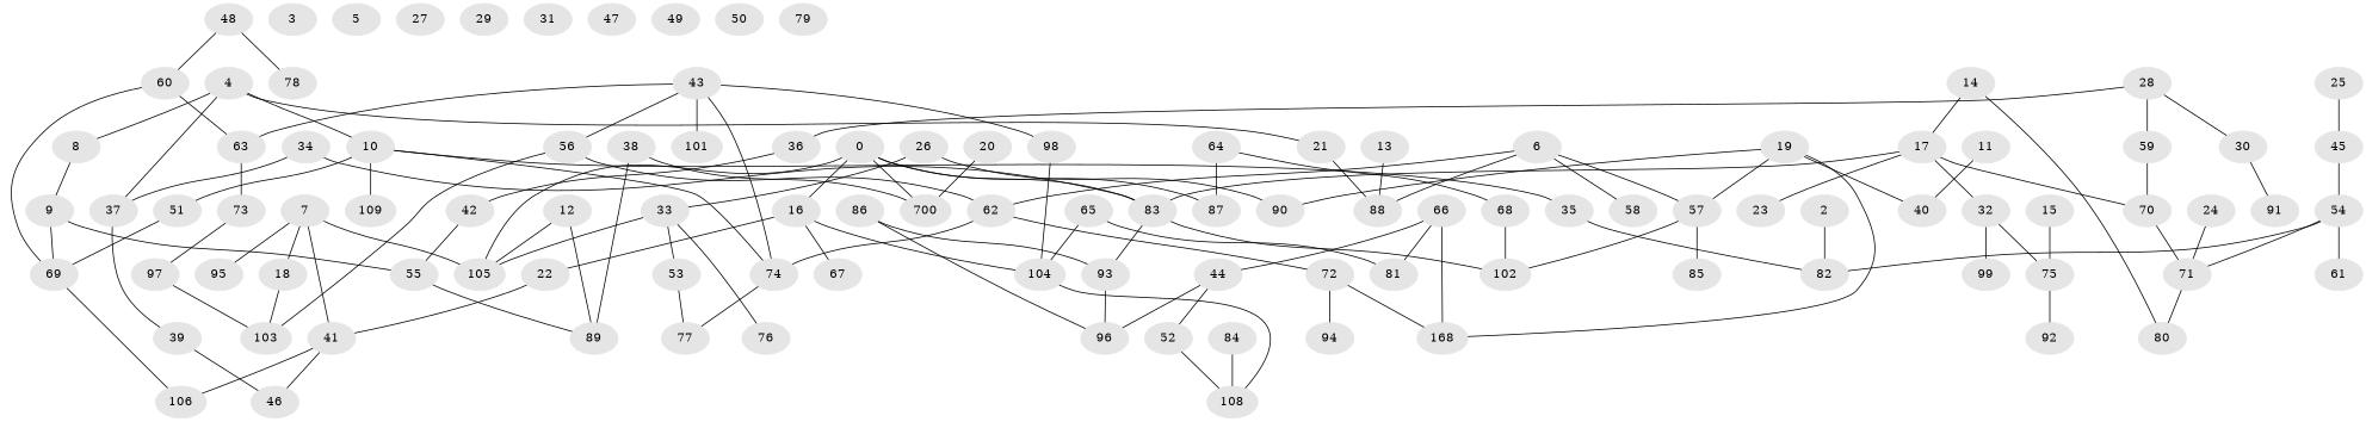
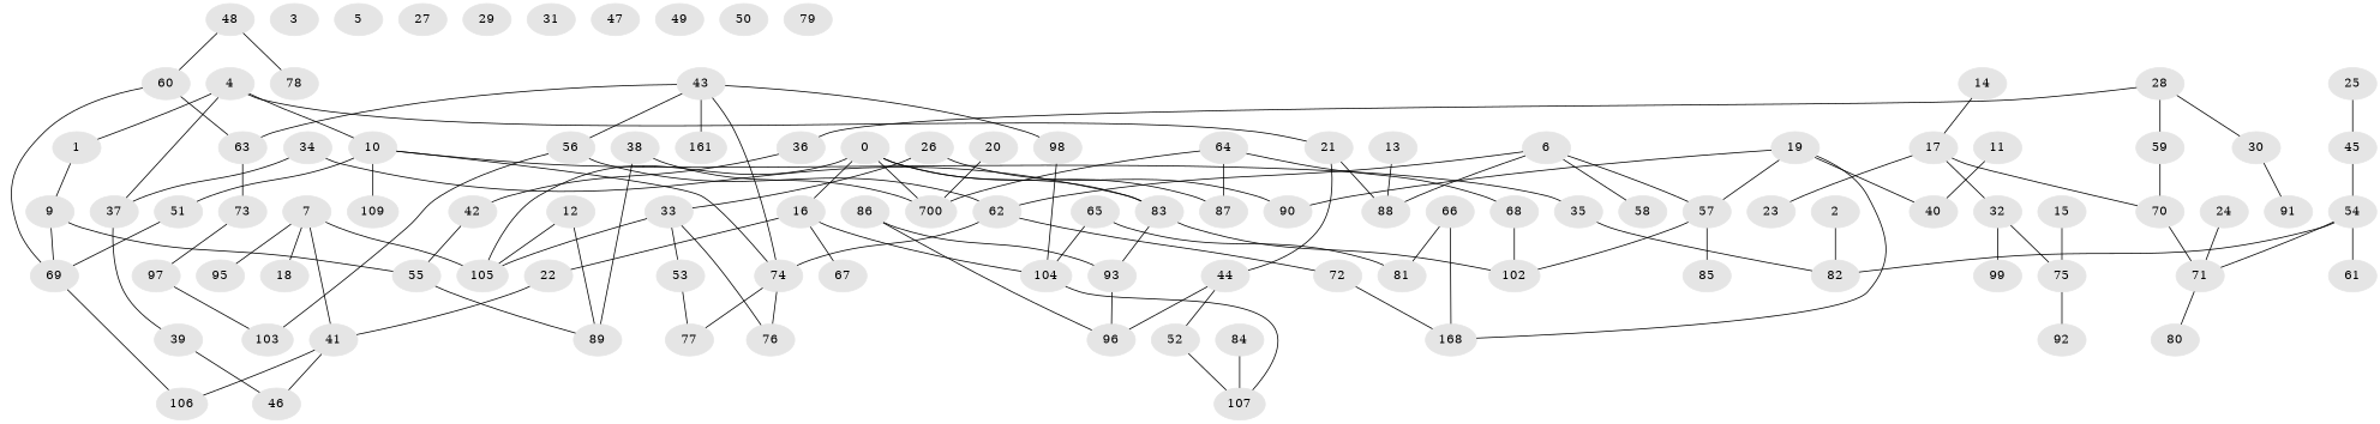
  graph {
    node [color=gray90 style=filled]
    n1 [label=0]
    16
    83
    87
    n5 [label=700]
    105
    22
    67
    104
    102
    93
    2
    82
    3
    4
-   8
+   8 [label=1]
    10
    21
    37
    9
    35
    51
    74
    109
    88
    44
    39
    5
    6
    57
    58
    62
    85
    72
    7
    18
    41
    95
    103
    46
    106
    55
    69
    89
    76
    77
    11
    40
    12
    13
    14
    17
    80
    23
    32
    70
    15
    75
    92
-   107 [label=108]
+   107
    99
    71
    19
    90
    n65 [label=168]
    20
    52
    96
    24
    25
    45
    54
    26
    33
    53
    27
    28
    30
    36
    59
    91
    42
    29
    31
    34
    38
    43
    56
    63
    98
-   101
+   101 [label=161]
    73
    61
    47
    48
    60
    78
    49
    50
-   94
    97
    64
    68
    65
    81
    66
    79
    84
    86
    n1 -- 16
    n1 -- 83
    n1 -- 87
    n1 -- n5
    n1 -- 105
    16 -- 22
    16 -- 67
    16 -- 104
    83 -- 102
    83 -- 93
    22 -- 41
    104 -- 107
    93 -- 96
    2 -- 82
    4 -- 8
    4 -- 10
    4 -- 21
    4 -- 37
    8 -- 9
    10 -- 35
    10 -- 51
    10 -- 74
    10 -- 109
    21 -- 88
-   66 -- 44
+   21 -- 44
    37 -- 39
    9 -- 55
    9 -- 69
    35 -- 82
    51 -- 69
+   74 -- 76
    74 -- 77
    44 -- 52
    44 -- 96
    39 -- 46
    6 -- 88
    6 -- 57
    6 -- 58
    6 -- 62
    57 -- 102
    57 -- 85
    62 -- 74
    62 -- 72
    72 -- n65
-   72 -- 94
    7 -- 105
    7 -- 18
    7 -- 41
    7 -- 95
-   18 -- 103
    41 -- 46
    41 -- 106
    55 -- 89
    69 -- 106
    11 -- 40
    12 -- 105
    12 -- 89
    13 -- 88
    14 -- 17
-   14 -- 80
-   17 -- 83
    17 -- 23
    17 -- 32
    17 -- 70
    32 -- 75
    32 -- 99
    70 -- 71
    15 -- 75
    75 -- 92
    71 -- 80
    19 -- 57
    19 -- 40
    19 -- 90
    19 -- n65
    20 -- n5
    52 -- 107
    24 -- 71
    25 -- 45
    45 -- 54
    54 -- 82
    54 -- 71
    54 -- 61
    26 -- 90
    26 -- 33
    33 -- 105
    33 -- 76
    33 -- 53
    53 -- 77
    28 -- 30
    28 -- 36
    28 -- 59
    30 -- 91
    36 -- 42
    59 -- 70
    42 -- 55
    34 -- 83
    34 -- 37
    38 -- n5
    38 -- 89
    43 -- 74
    43 -- 56
    43 -- 63
    43 -- 98
    43 -- 101
    56 -- 62
    56 -- 103
    63 -- 73
    98 -- 104
    73 -- 97
    48 -- 60
    48 -- 78
    60 -- 69
    60 -- 63
    97 -- 103
    64 -- 87
+   64 -- n5
    64 -- 68
    68 -- 102
    65 -- 104
    65 -- 81
    66 -- n65
    66 -- 81
    84 -- 107
    86 -- 93
    86 -- 96
  }
